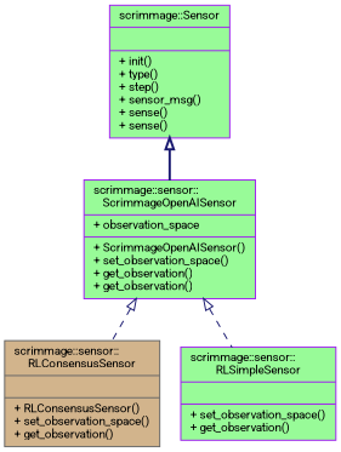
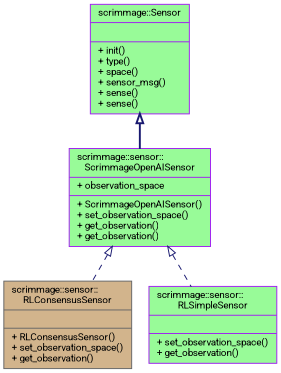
  digraph {
    fontname=Roboto
    node [color=purple fillcolor=palegreen fontname=Roboto fontsize=10 shape=record style=filled]
    edge [arrowtail=onormal color=midnightblue dir=back fontname=Roboto fontsize=10 labelfontname=Helvetica labelfontsize=10 style=dashed]
    n1 [fontcolor=black height=0.2 label="{scrimmage::sensor::\lScrimmageOpenAISensor\n|+ observation_space\l|+ ScrimmageOpenAISensor()\l+ set_observation_space()\l+ get_observation()\l+ get_observation()\l}" width=0.4]
    n2 [color=gray40 fillcolor=tan height=0.2 label="{scrimmage::sensor::\lRLConsensusSensor\n||+ RLConsensusSensor()\l+ set_observation_space()\l+ get_observation()\l}" width=0.4]
    n3 [height=0.2 label="{scrimmage::sensor::\lRLSimpleSensor\n||+ set_observation_space()\l+ get_observation()\l}" width=0.4]
-   n4 [height=0.2 label="{scrimmage::Sensor\n||+ init()\l+ type()\l+ step()\l+ sensor_msg()\l+ sense()\l+ sense()\l}" width=0.4]
+   n4 [height=0.2 label="{scrimmage::Sensor\n||+ init()\l+ type()\l+ space()\l+ sensor_msg()\l+ sense()\l+ sense()\l}" width=0.4]
    n1 -> n2
    n1 -> n3
    n4 -> n1 [style=bold]
  }
